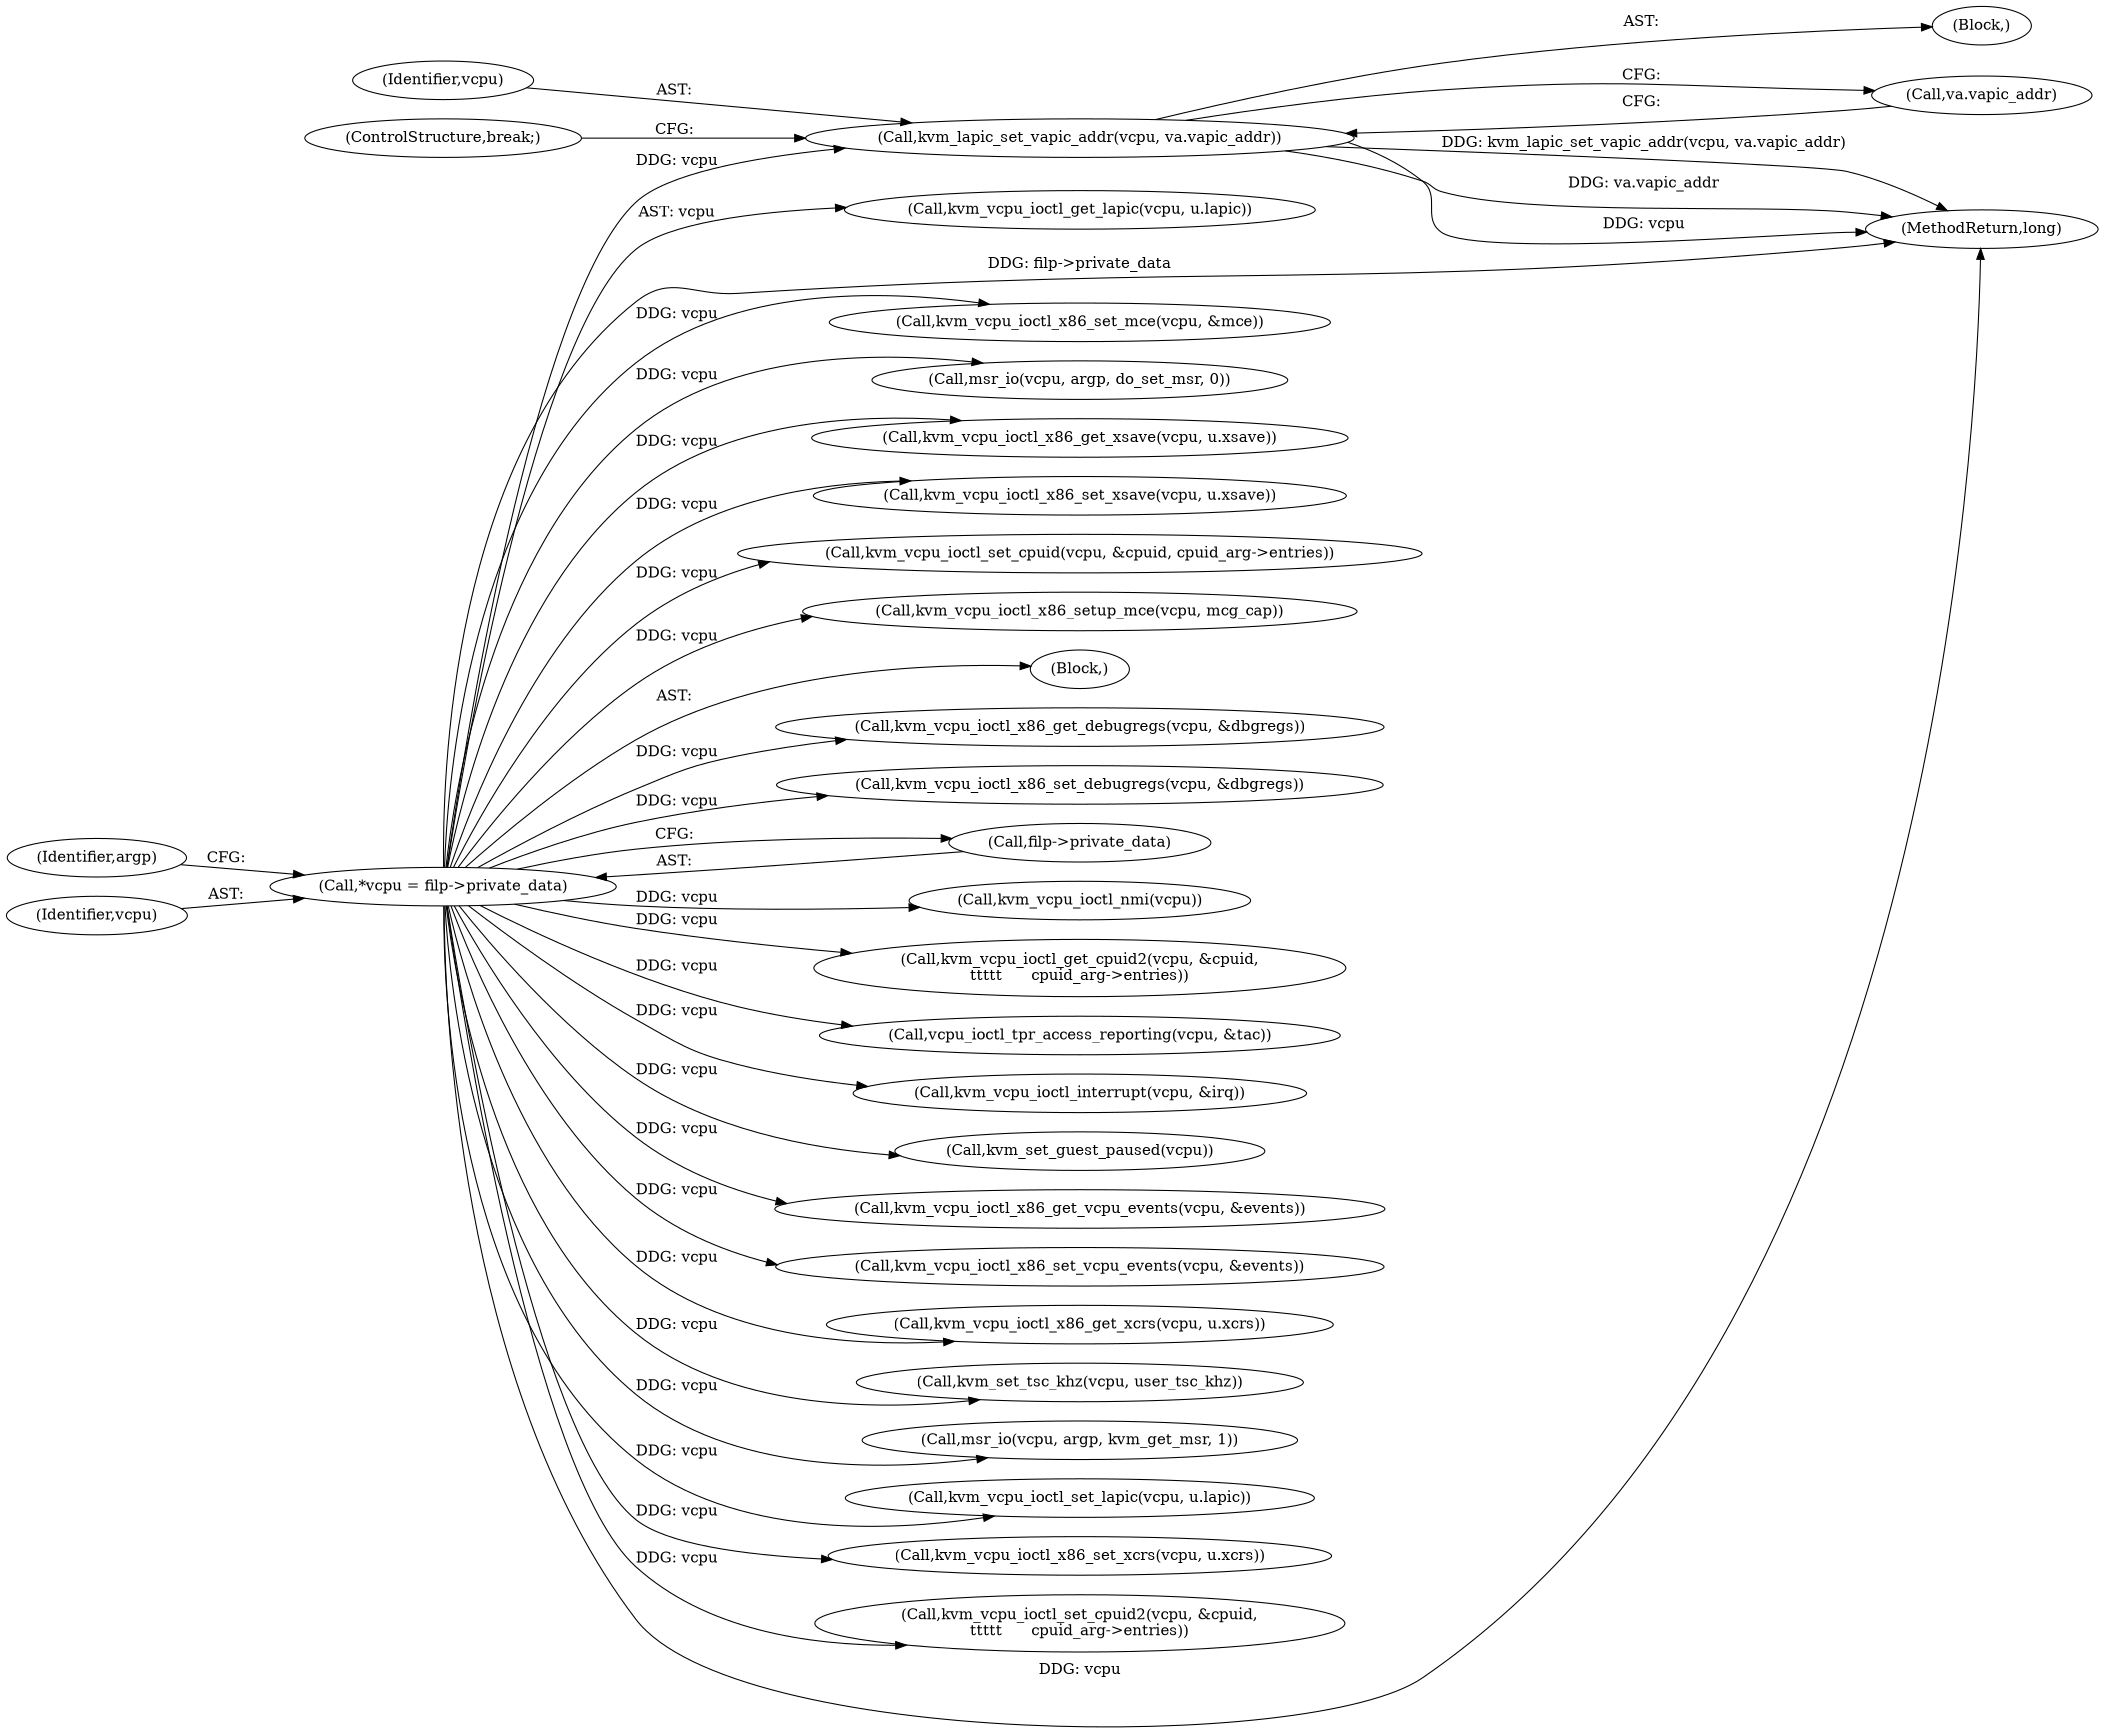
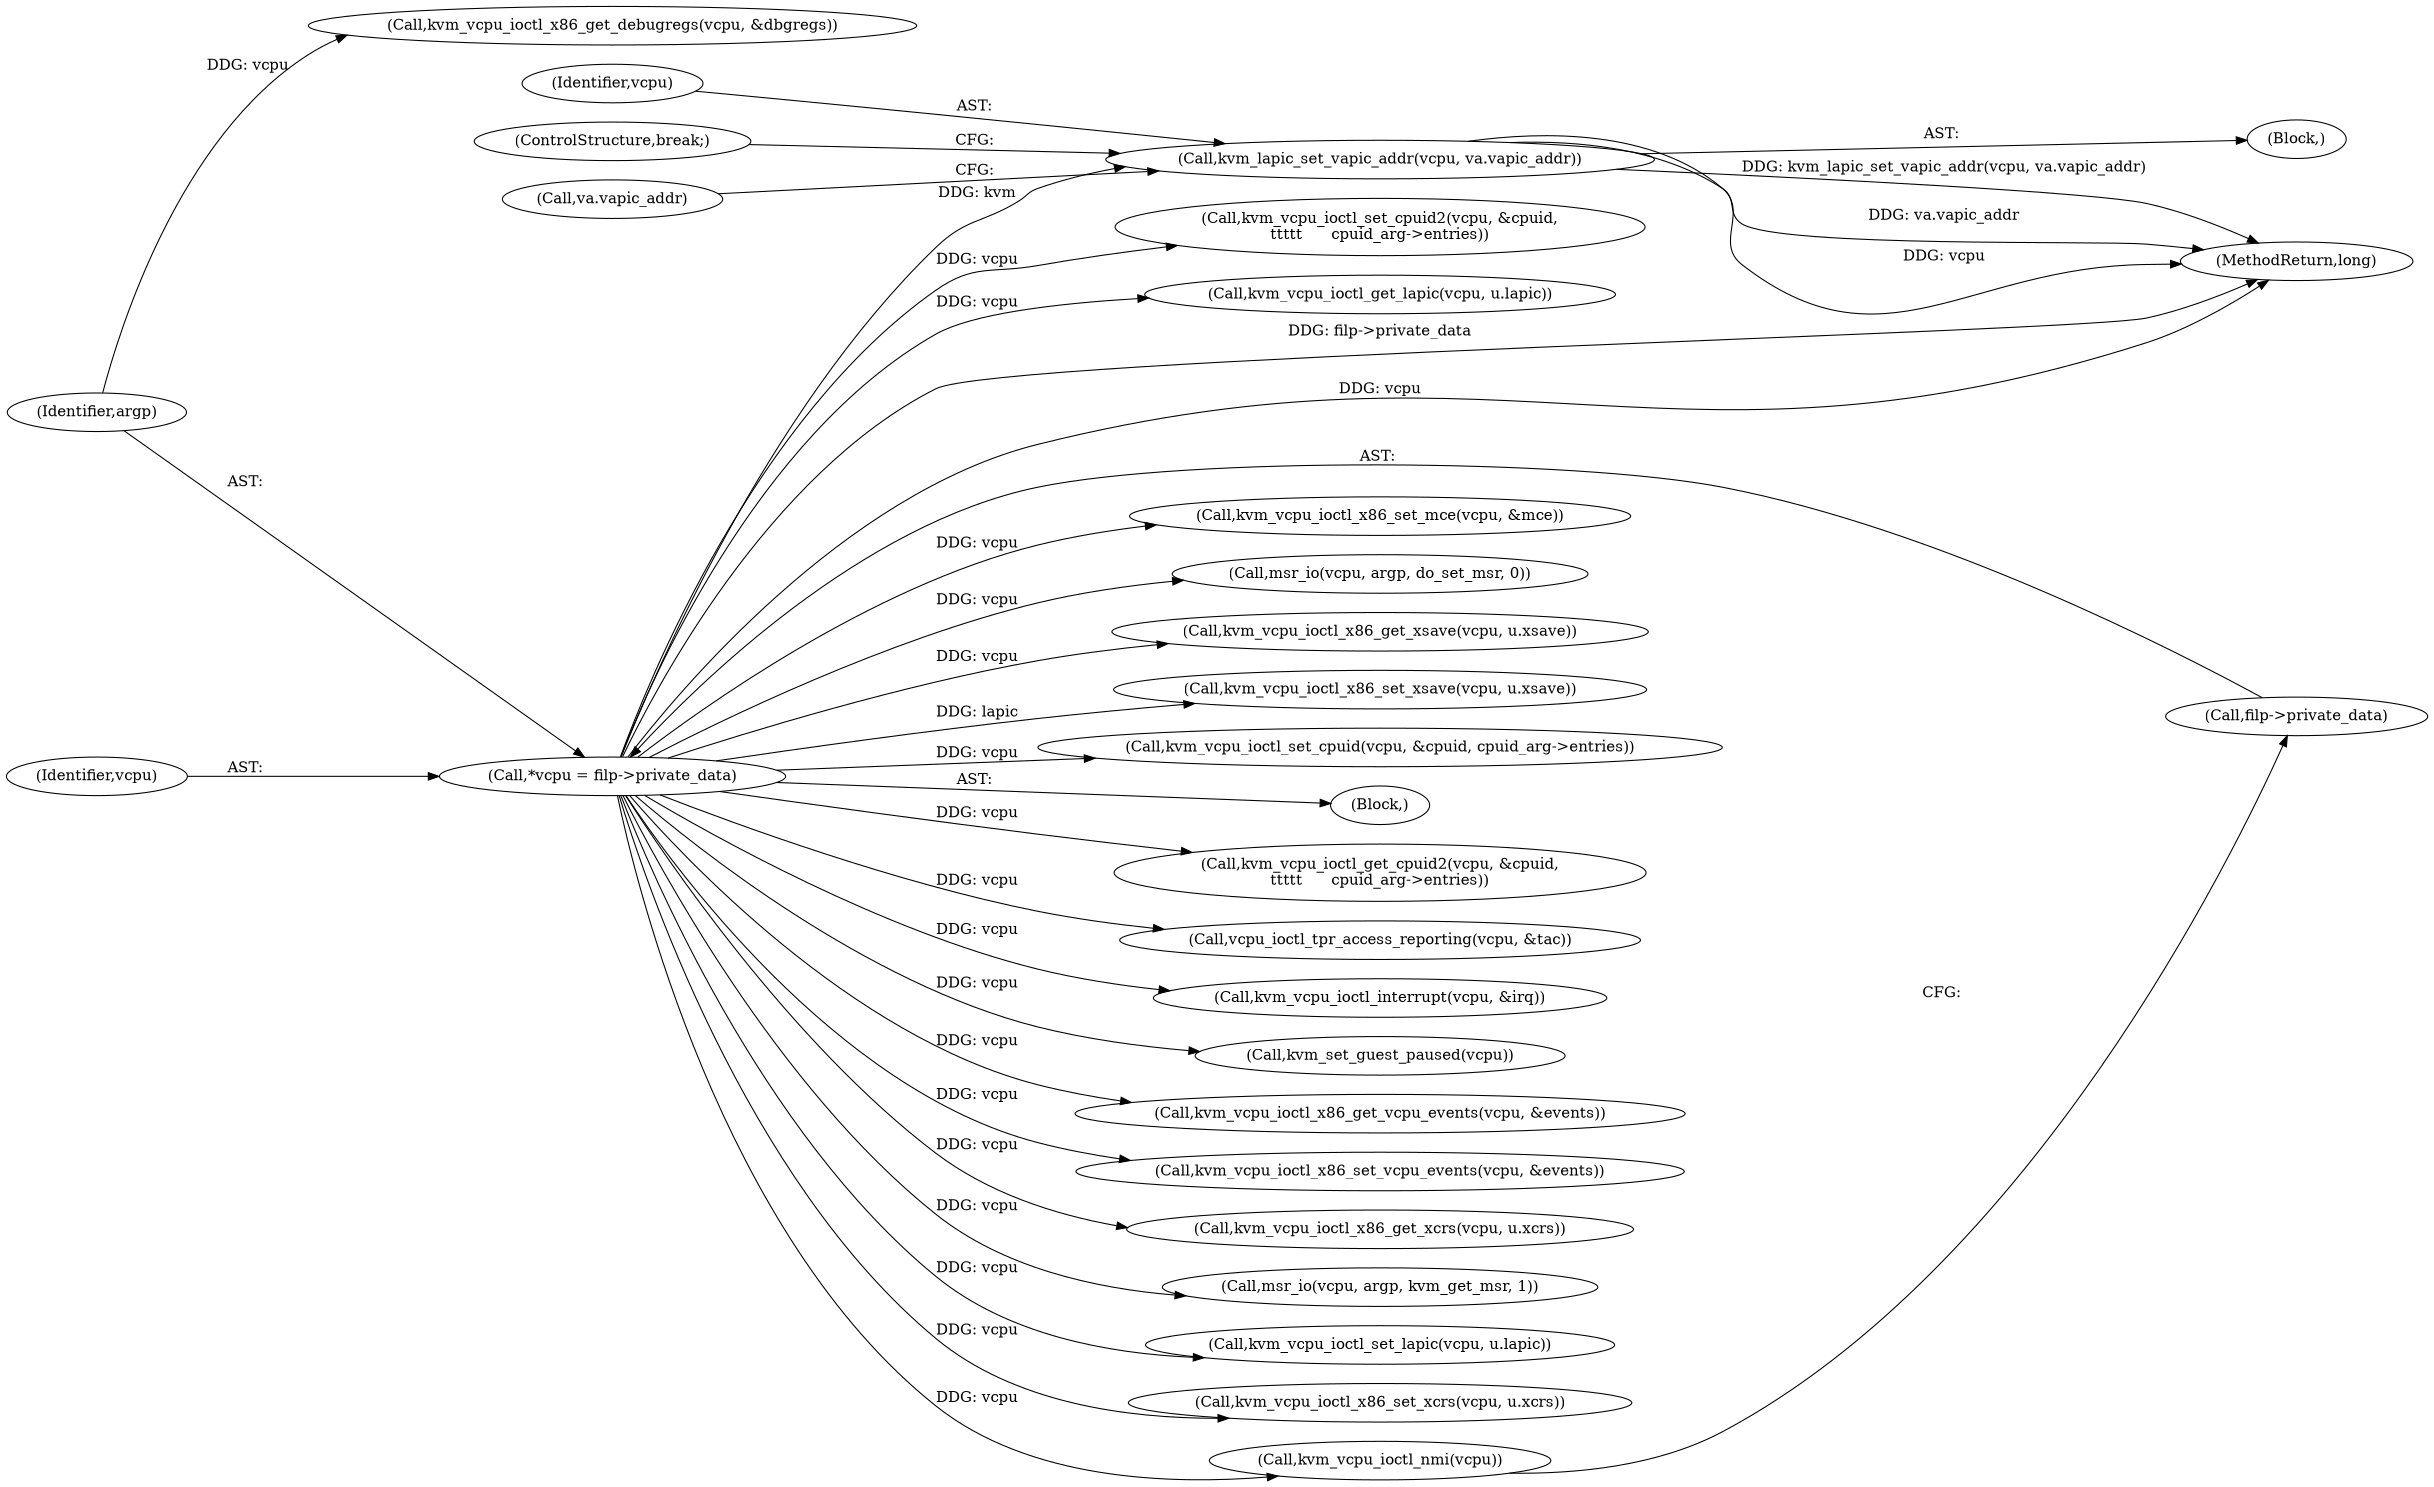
  digraph {
    rankdir=LR
    n1 [label="(Call,kvm_lapic_set_vapic_addr(vcpu, va.vapic_addr))"]
    n2 [label="(Block,)"]
    n3 [label="(Call,va.vapic_addr)"]
    n4 [label="(MethodReturn,long)"]
    n5 [label="(Call,*vcpu = filp->private_data)"]
    n6 [label="(Call,kvm_vcpu_ioctl_x86_set_mce(vcpu, &mce))"]
    n7 [label="(Call,msr_io(vcpu, argp, do_set_msr, 0))"]
    n8 [label="(Call,kvm_vcpu_ioctl_x86_get_xsave(vcpu, u.xsave))"]
    n9 [label="(Call,kvm_vcpu_ioctl_x86_set_xsave(vcpu, u.xsave))"]
    n10 [label="(Call,kvm_vcpu_ioctl_set_cpuid(vcpu, &cpuid, cpuid_arg->entries))"]
-   n11 [label="(Call,kvm_vcpu_ioctl_x86_setup_mce(vcpu, mcg_cap))"]
    n12 [label="(Block,)"]
    n13 [label="(Call,kvm_vcpu_ioctl_x86_get_debugregs(vcpu, &dbgregs))"]
-   n14 [label="(Call,kvm_vcpu_ioctl_x86_set_debugregs(vcpu, &dbgregs))"]
    n15 [label="(Call,kvm_vcpu_ioctl_nmi(vcpu))"]
    n16 [label="(Call,kvm_vcpu_ioctl_get_cpuid2(vcpu, &cpuid,\n\t\t\t\t\t      cpuid_arg->entries))"]
    n17 [label="(Call,vcpu_ioctl_tpr_access_reporting(vcpu, &tac))"]
    n18 [label="(Call,kvm_vcpu_ioctl_interrupt(vcpu, &irq))"]
    n19 [label="(Call,kvm_set_guest_paused(vcpu))"]
    n20 [label="(Call,kvm_vcpu_ioctl_x86_get_vcpu_events(vcpu, &events))"]
    n21 [label="(Call,kvm_vcpu_ioctl_x86_set_vcpu_events(vcpu, &events))"]
    n22 [label="(Call,kvm_vcpu_ioctl_x86_get_xcrs(vcpu, u.xcrs))"]
-   n23 [label="(Call,kvm_set_tsc_khz(vcpu, user_tsc_khz))"]
    n24 [label="(Call,msr_io(vcpu, argp, kvm_get_msr, 1))"]
    n25 [label="(Call,kvm_vcpu_ioctl_set_lapic(vcpu, u.lapic))"]
    n26 [label="(Call,kvm_vcpu_ioctl_x86_set_xcrs(vcpu, u.xcrs))"]
    n27 [label="(Call,kvm_vcpu_ioctl_set_cpuid2(vcpu, &cpuid,\n\t\t\t\t\t      cpuid_arg->entries))"]
    n28 [label="(Call,filp->private_data)"]
    n29 [label="(Call,kvm_vcpu_ioctl_get_lapic(vcpu, u.lapic))"]
    n30 [label="(Identifier,vcpu)"]
    n31 [label="(Identifier,argp)"]
    n32 [label="(Identifier,vcpu)"]
    n33 [label="(ControlStructure,break;)"]
    n1 -> n2 [label="AST: "]
-   n1 -> n3 [label="CFG: "]
    n1 -> n4 [label="DDG: kvm_lapic_set_vapic_addr(vcpu, va.vapic_addr)"]
    n1 -> n4 [label="DDG: va.vapic_addr"]
    n1 -> n4 [label="DDG: vcpu"]
    n3 -> n1 [label="CFG: "]
-   n5 -> n1 [label="DDG: vcpu"]
+   n5 -> n1 [label="DDG: kvm"]
    n5 -> n4 [label="DDG: filp->private_data"]
    n5 -> n4 [label="DDG: vcpu"]
    n5 -> n6 [label="DDG: vcpu"]
    n5 -> n7 [label="DDG: vcpu"]
    n5 -> n8 [label="DDG: vcpu"]
-   n5 -> n9 [label="DDG: vcpu"]
+   n5 -> n9 [label="DDG: lapic"]
    n5 -> n10 [label="DDG: vcpu"]
-   n5 -> n11 [label="DDG: vcpu"]
    n5 -> n12 [label="AST: "]
-   n5 -> n13 [label="DDG: vcpu"]
-   n5 -> n14 [label="DDG: vcpu"]
+   n31 -> n13 [label="DDG: vcpu"]
    n5 -> n15 [label="DDG: vcpu"]
    n5 -> n16 [label="DDG: vcpu"]
    n5 -> n17 [label="DDG: vcpu"]
    n5 -> n18 [label="DDG: vcpu"]
    n5 -> n19 [label="DDG: vcpu"]
    n5 -> n20 [label="DDG: vcpu"]
    n5 -> n21 [label="DDG: vcpu"]
    n5 -> n22 [label="DDG: vcpu"]
-   n5 -> n23 [label="DDG: vcpu"]
    n5 -> n24 [label="DDG: vcpu"]
    n5 -> n25 [label="DDG: vcpu"]
    n5 -> n26 [label="DDG: vcpu"]
    n5 -> n27 [label="DDG: vcpu"]
-   n5 -> n28 [label="CFG: "]
-   n5 -> n29 [label="AST: vcpu"]
+   n15 -> n28 [label="CFG: "]
+   n5 -> n29 [label="DDG: vcpu"]
    n28 -> n5 [label="AST: "]
    n30 -> n1 [label="AST: "]
-   n31 -> n5 [label="CFG: "]
+   n31 -> n5 [label="AST: "]
    n32 -> n5 [label="AST: "]
    n33 -> n1 [label="CFG: "]
  }
